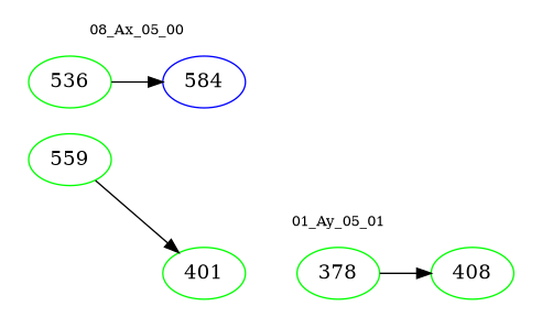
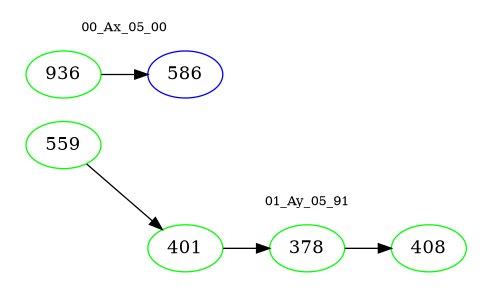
  digraph {
    rankdir=LR
    node [color=green]
    edge [color=black]
    n1 [label=401]
    n2 [label=378]
    n3 [label=408]
    n4 [label=559]
-   n5 [label=536]
-   n6 [color=blue label=584]
+   n5 [label=936]
+   n6 [color=blue label=586]
    subgraph cluster_1 {
      color=white
      fontsize=10
-     label="01_Ay_05_01"
+     label="01_Ay_05_91"
      n1
      n2
      n3
    }
    subgraph cluster_2 {
      color=white
      fontsize=10
-     label="08_Ax_05_00"
+     label="00_Ax_05_00"
      n4
      n5
      n6
    }
+   n1 -> n2
    n2 -> n3
    n4 -> n1
    n5 -> n6
  }
